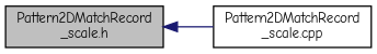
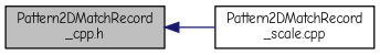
  digraph {
    rankdir=LR
    fontname="Comic Neue"
    node [color=black fontname="Comic Neue" fontsize=10 shape=record style=filled]
-   n1 [fillcolor=grey75 fontcolor=black height=0.2 label="Pattern2DMatchRecord\l_scale.h" width=0.4]
+   n1 [fillcolor=grey75 fontcolor=black height=0.2 label="Pattern2DMatchRecord\l_cpp.h" width=0.4]
    n2 [fillcolor=white height=0.2 label="Pattern2DMatchRecord\l_scale.cpp" width=0.4]
    n1 -> n2 [color=midnightblue dir=back fontname="Comic Neue" fontsize=10 labelfontname=Helvetica labelfontsize=10 style=solid]
  }
